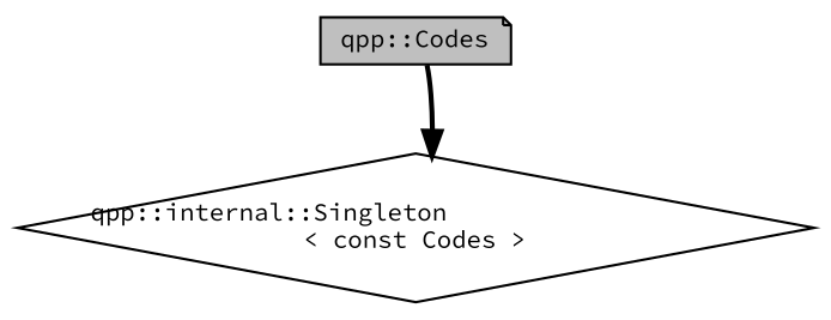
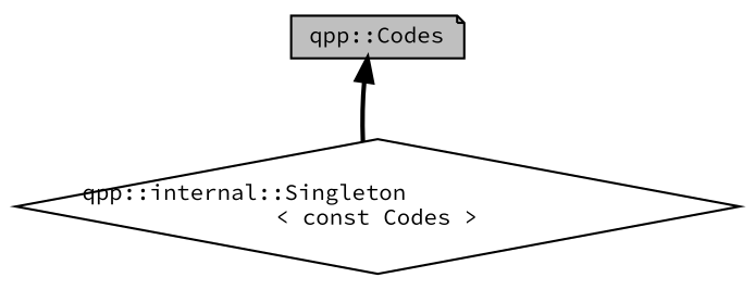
  digraph {
    fontname="Source Code Pro"
    node [color=black fontname="Source Code Pro" fontsize=10 style=filled]
    n1 [fillcolor=grey75 fontcolor=black height=0.2 label="qpp::Codes" shape=note width=0.4]
    n2 [fillcolor=white height=0.2 label="qpp::internal::Singleton\l\< const Codes \>" shape=diamond width=0.4]
-   n2 -> n1 [color=black dir=back fontname="Source Code Pro" fontsize=10 labelfontname=Helvetica labelfontsize=10 style=bold]
+   n1 -> n2 [color=black dir=back fontname="Source Code Pro" fontsize=10 labelfontname=Helvetica labelfontsize=10 style=bold]
  }
